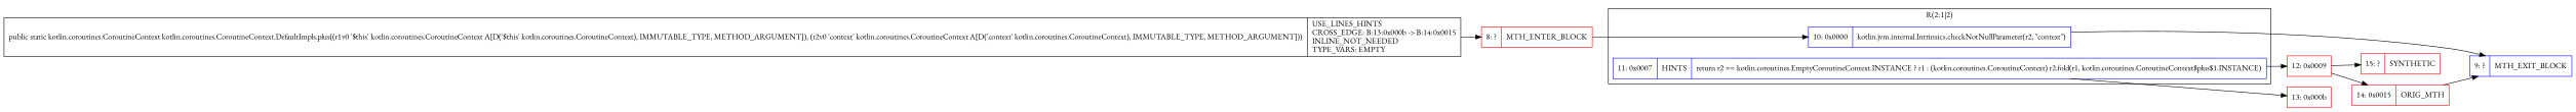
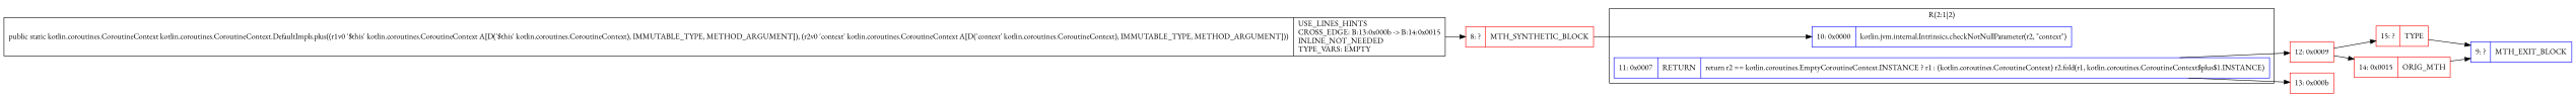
  digraph {
    fontname="EB Garamond"
    rankdir=LR
    node [color=red fontname="EB Garamond" shape=record]
    edge [fontname="EB Garamond"]
    n1 [color=blue label="{10\:\ 0x0000|kotlin.jvm.internal.Intrinsics.checkNotNullParameter(r2, \"context\")\l}"]
-   n2 [color=blue label="{11\:\ 0x0007|HINTS\l|return r2 == kotlin.coroutines.EmptyCoroutineContext.INSTANCE ? r1 : (kotlin.coroutines.CoroutineContext) r2.fold(r1, kotlin.coroutines.CoroutineContext$plus$1.INSTANCE)\l}"]
+   n2 [color=blue label="{11\:\ 0x0007|RETURN\l|return r2 == kotlin.coroutines.EmptyCoroutineContext.INSTANCE ? r1 : (kotlin.coroutines.CoroutineContext) r2.fold(r1, kotlin.coroutines.CoroutineContext$plus$1.INSTANCE)\l}"]
    n3 [label="{12\:\ 0x0009}"]
    n4 [label="{13\:\ 0x000b}"]
-   n5 [label="{15\:\ ?|SYNTHETIC\l}"]
+   n5 [label="{15\:\ ?|TYPE\l}"]
    n6 [label="{14\:\ 0x0015|ORIG_MTH\l}"]
-   n7 [label="{8\:\ ?|MTH_ENTER_BLOCK\l}"]
+   n7 [label="{8\:\ ?|MTH_SYNTHETIC_BLOCK\l}"]
    n8 [color=blue label="{9\:\ ?|MTH_EXIT_BLOCK\l}"]
    n9 [label="{public static kotlin.coroutines.CoroutineContext kotlin.coroutines.CoroutineContext.DefaultImpls.plus((r1v0 '$this' kotlin.coroutines.CoroutineContext A[D('$this' kotlin.coroutines.CoroutineContext), IMMUTABLE_TYPE, METHOD_ARGUMENT]), (r2v0 'context' kotlin.coroutines.CoroutineContext A[D('context' kotlin.coroutines.CoroutineContext), IMMUTABLE_TYPE, METHOD_ARGUMENT]))  | USE_LINES_HINTS\lCROSS_EDGE: B:13:0x000b \-\> B:14:0x0015\lINLINE_NOT_NEEDED\lTYPE_VARS: EMPTY\l}" color=""]
    subgraph cluster_1 {
      label="R(2:1|2)"
      n1
      n2
    }
    n2 -> n3
    n2 -> n4
    n3 -> n5
    n3 -> n6
-   n1 -> n8
+   n5 -> n8
    n6 -> n8
    n7 -> n1
    n9 -> n7
  }
